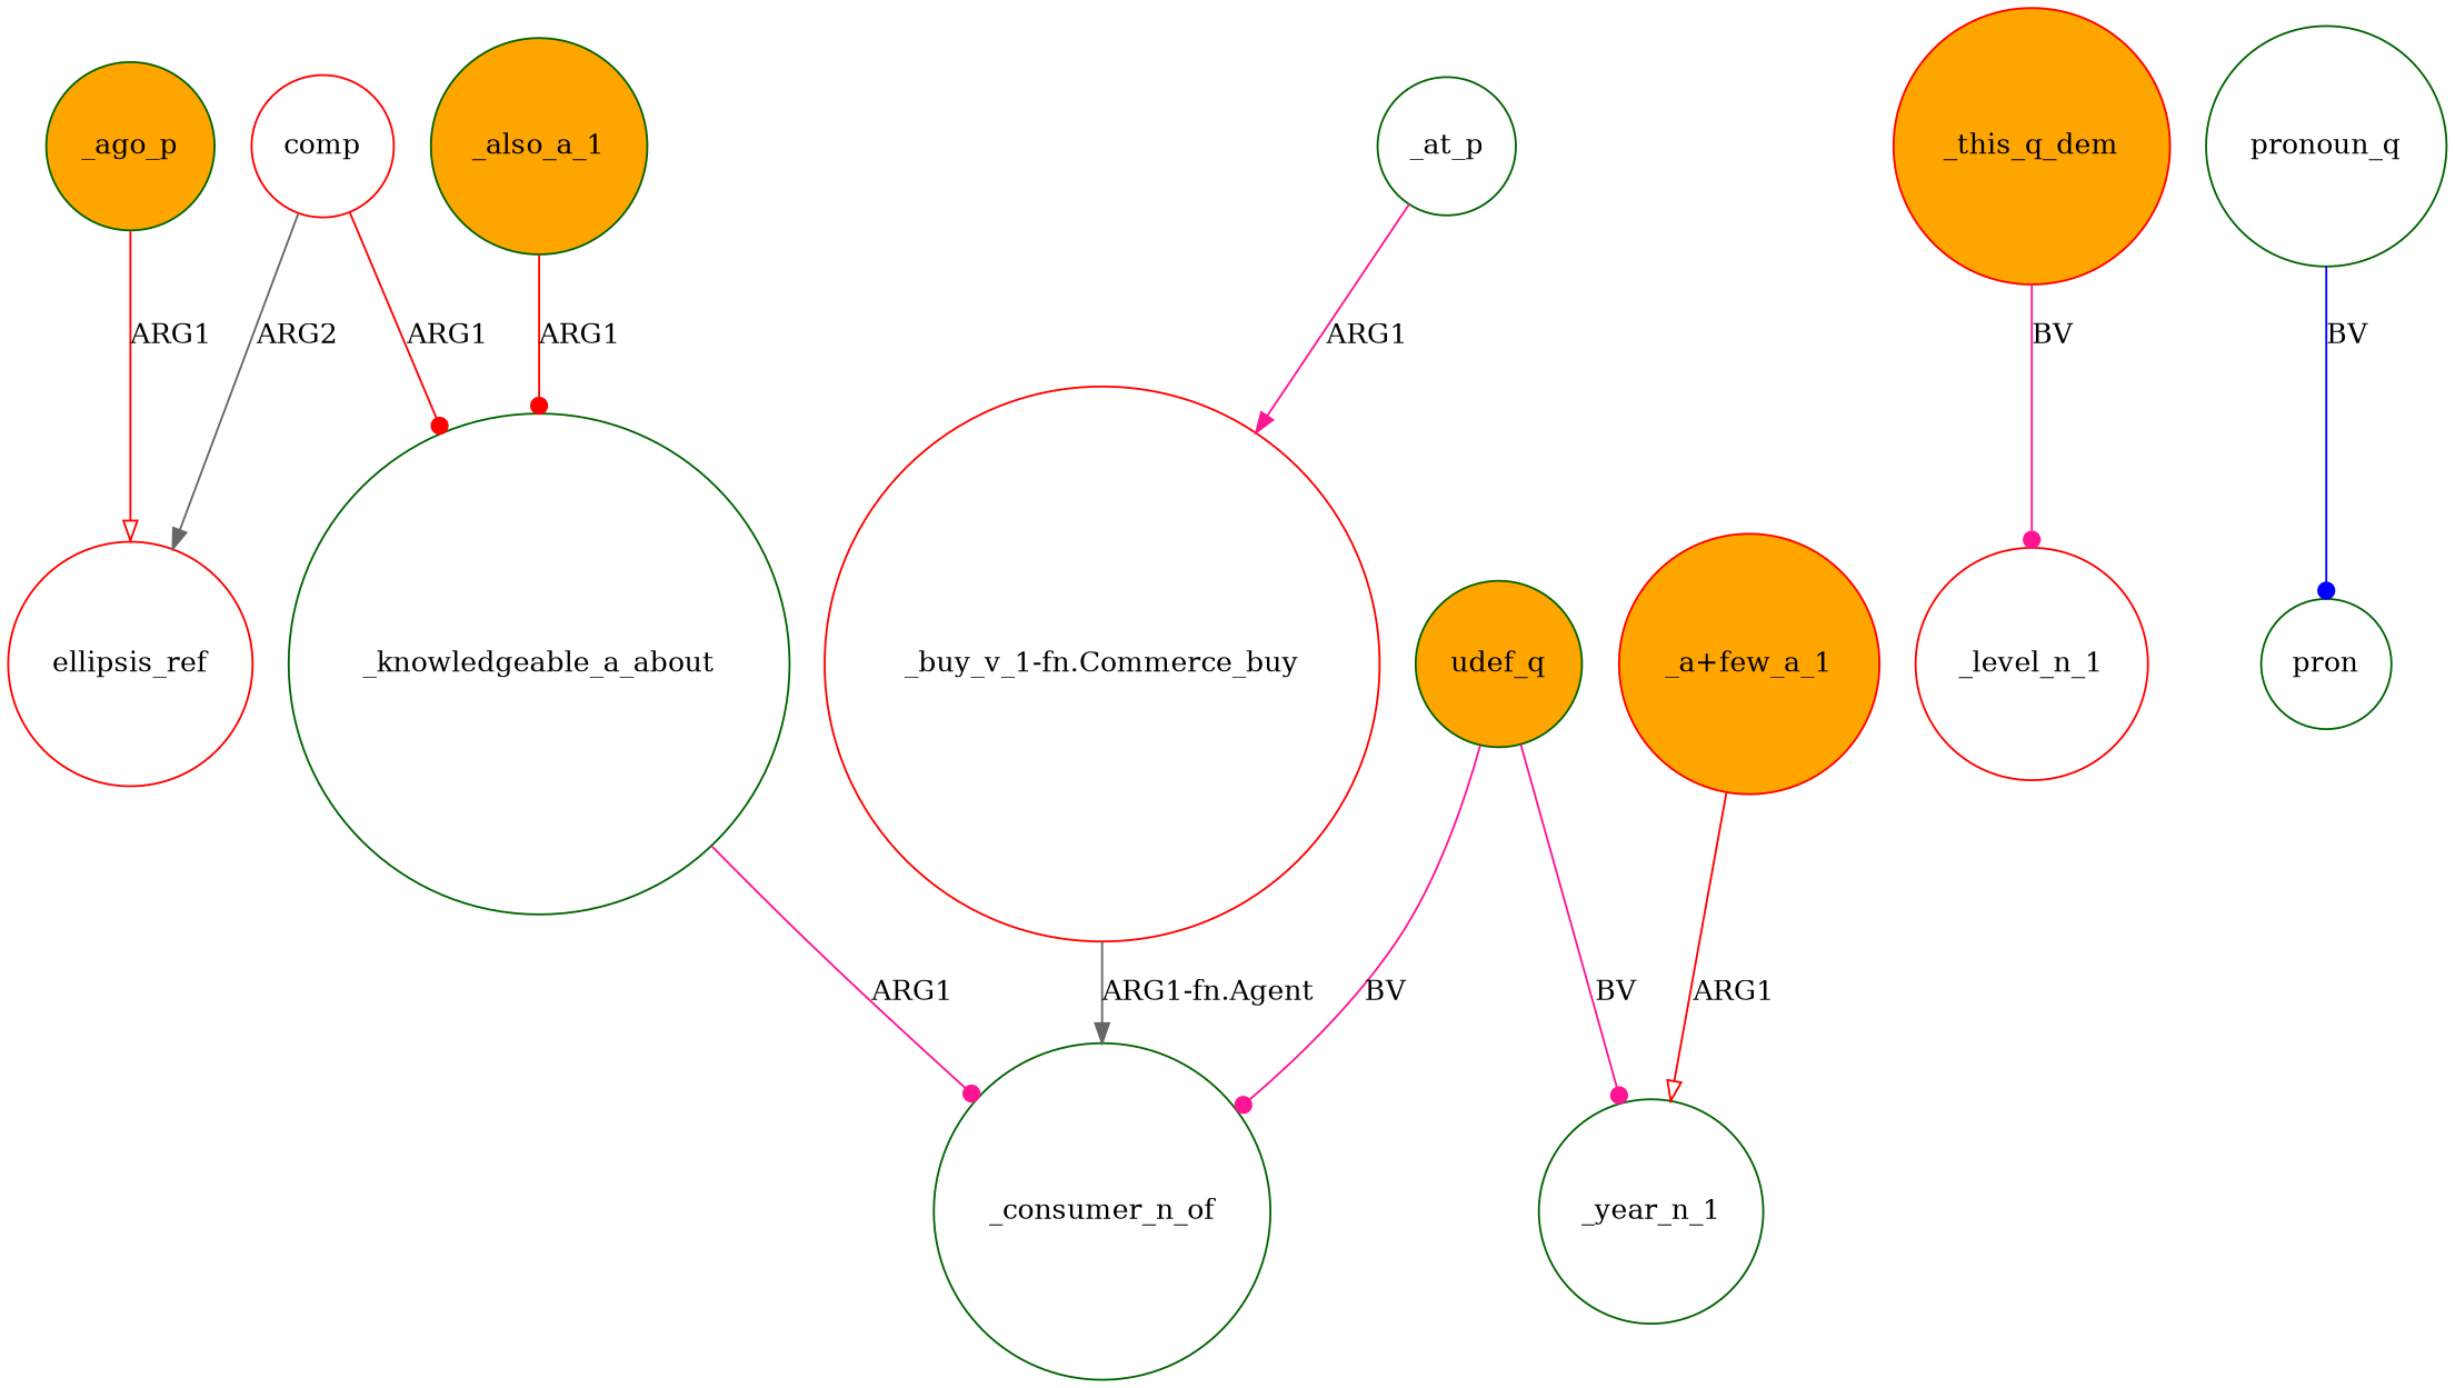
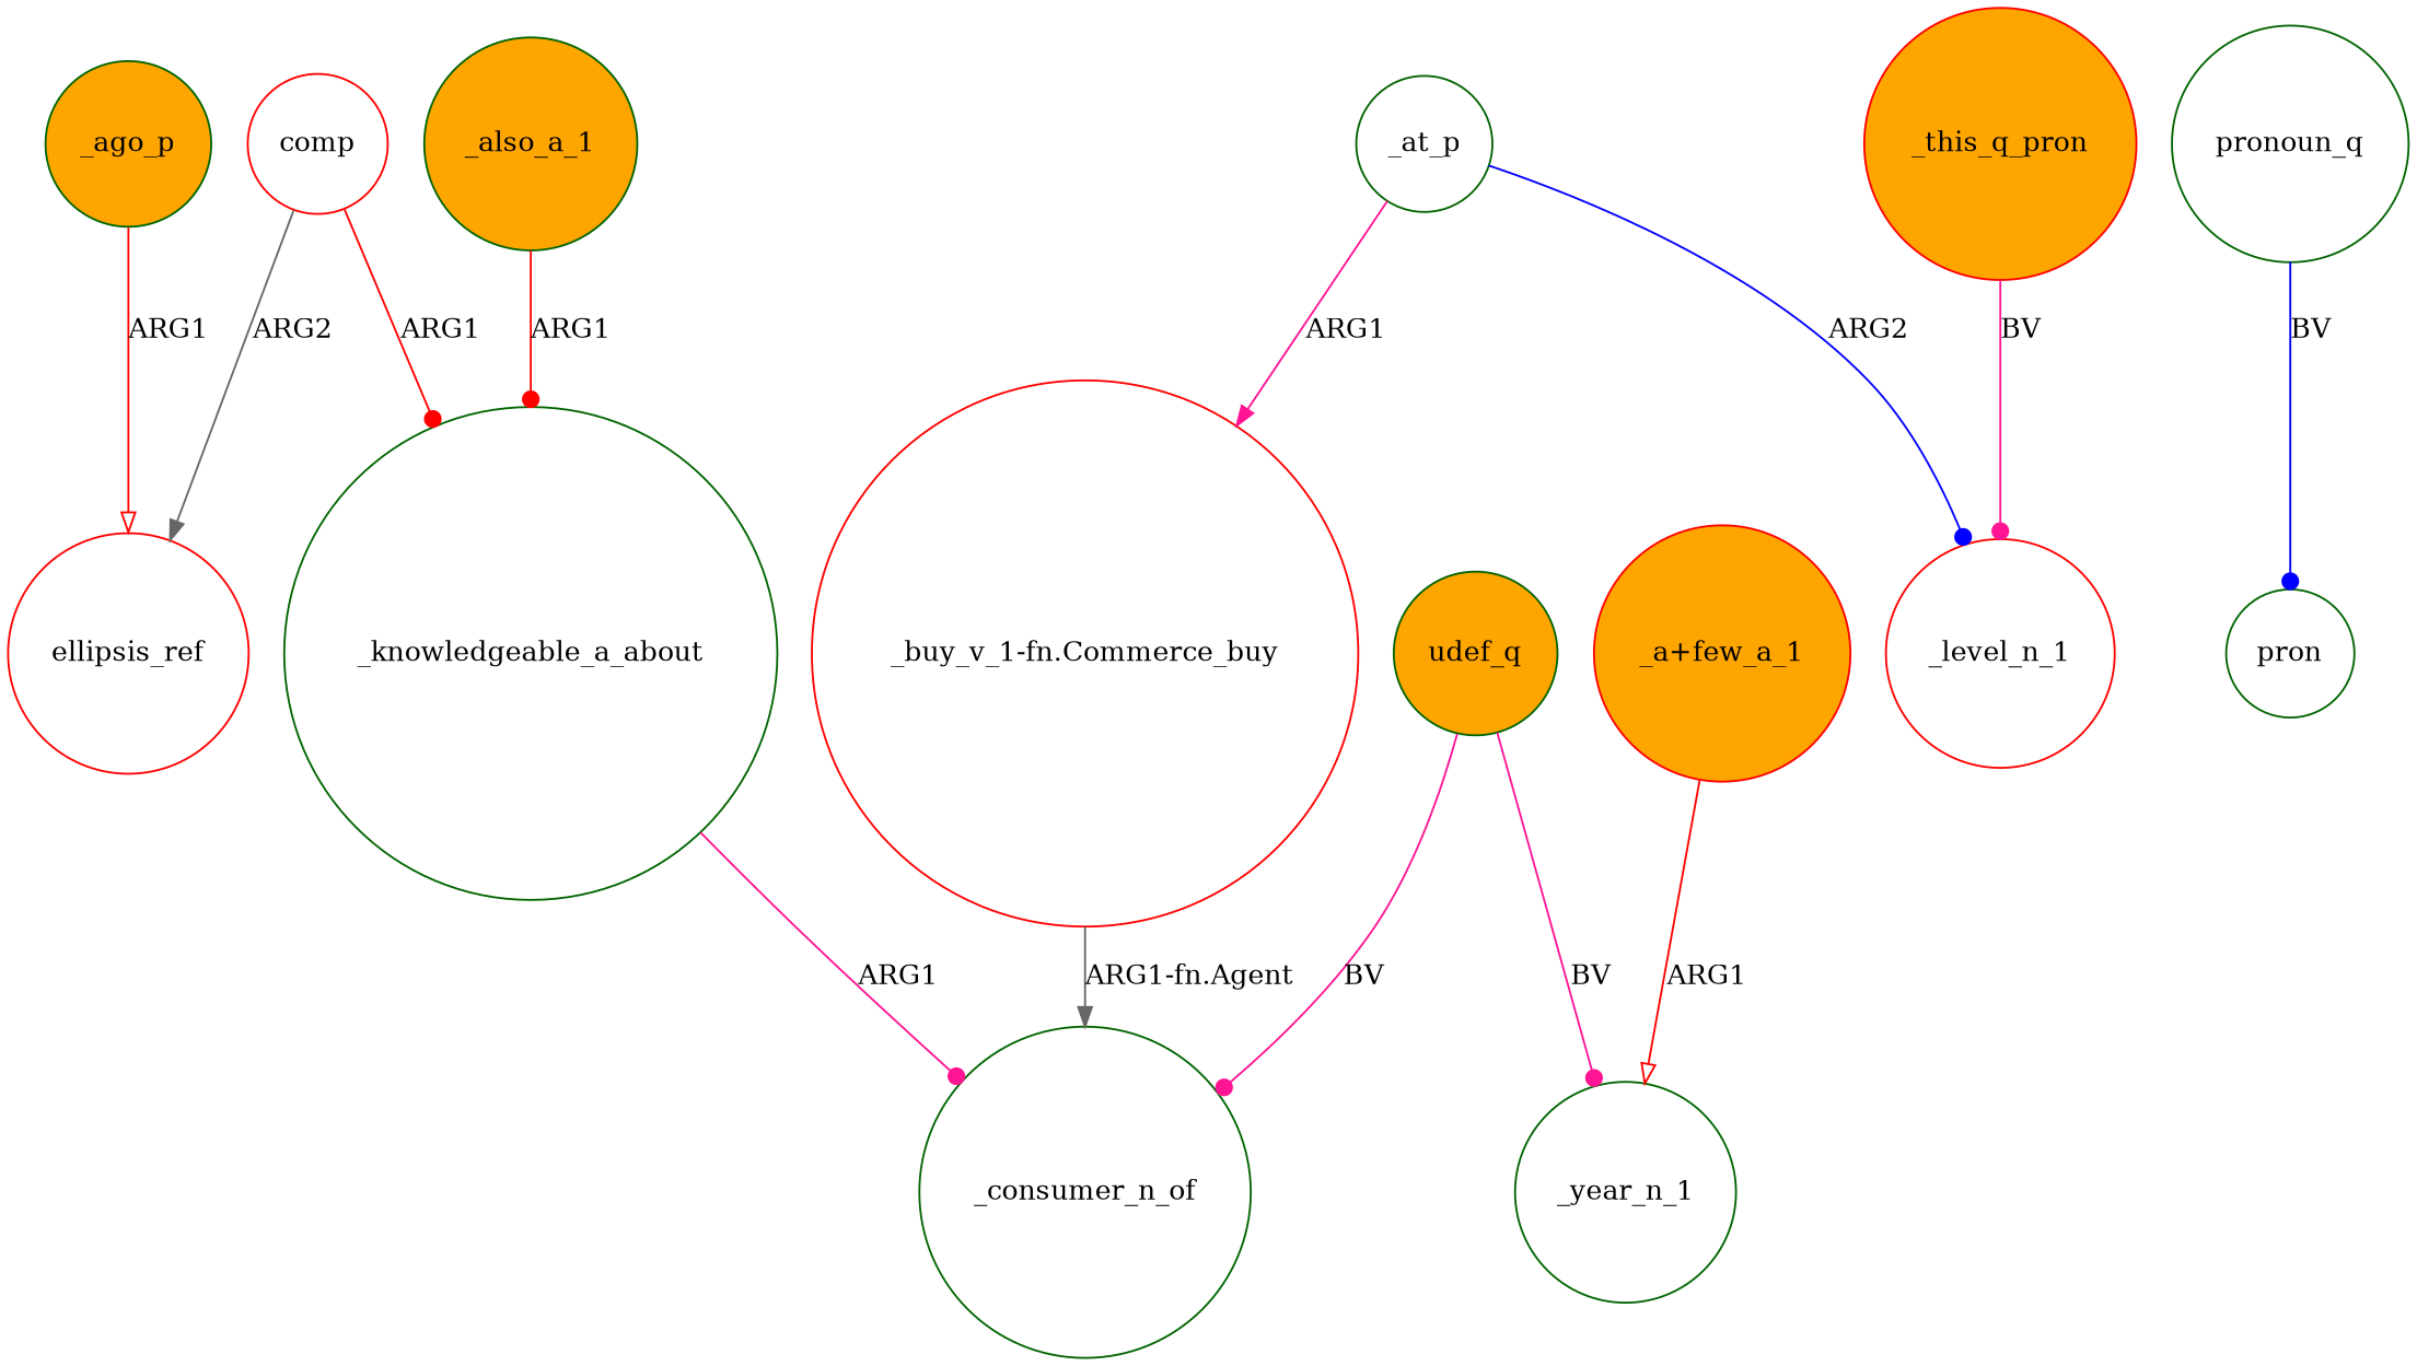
  digraph {
    node [color=darkgreen fillcolor=white shape=circle style=filled]
    edge [arrowhead=dot color=deeppink]
    _ago_p [fillcolor=orange]
    ellipsis_ref [color=red]
    _knowledgeable_a_about
    _consumer_n_of
    udef_q [fillcolor=orange]
    _year_n_1
    "_a+few_a_1" [color=red fillcolor=orange]
-   _this_q_dem [color=red fillcolor=orange]
+   _this_q_dem [color=red fillcolor=orange label=_this_q_pron]
    _level_n_1 [color=red]
    "_buy_v_1-fn.Commerce_buy" [color=red]
    comp [color=red]
    _at_p
    _also_a_1 [fillcolor=orange]
    pronoun_q
    pron
    _ago_p -> ellipsis_ref [arrowhead=onormal color=red label=ARG1]
    _knowledgeable_a_about -> _consumer_n_of [label=ARG1]
    udef_q -> _consumer_n_of [label=BV]
    udef_q -> _year_n_1 [label=BV]
    "_a+few_a_1" -> _year_n_1 [arrowhead=onormal color=red label=ARG1]
    _this_q_dem -> _level_n_1 [label=BV]
    "_buy_v_1-fn.Commerce_buy" -> _consumer_n_of [arrowhead=normal color=gray40 label="ARG1-fn.Agent"]
    comp -> ellipsis_ref [arrowhead=normal color=gray40 label=ARG2]
    comp -> _knowledgeable_a_about [color=red label=ARG1]
+   _at_p -> _level_n_1 [color=blue label=ARG2]
    _at_p -> "_buy_v_1-fn.Commerce_buy" [arrowhead=normal label=ARG1]
    _also_a_1 -> _knowledgeable_a_about [color=red label=ARG1]
    pronoun_q -> pron [color=blue label=BV]
  }
